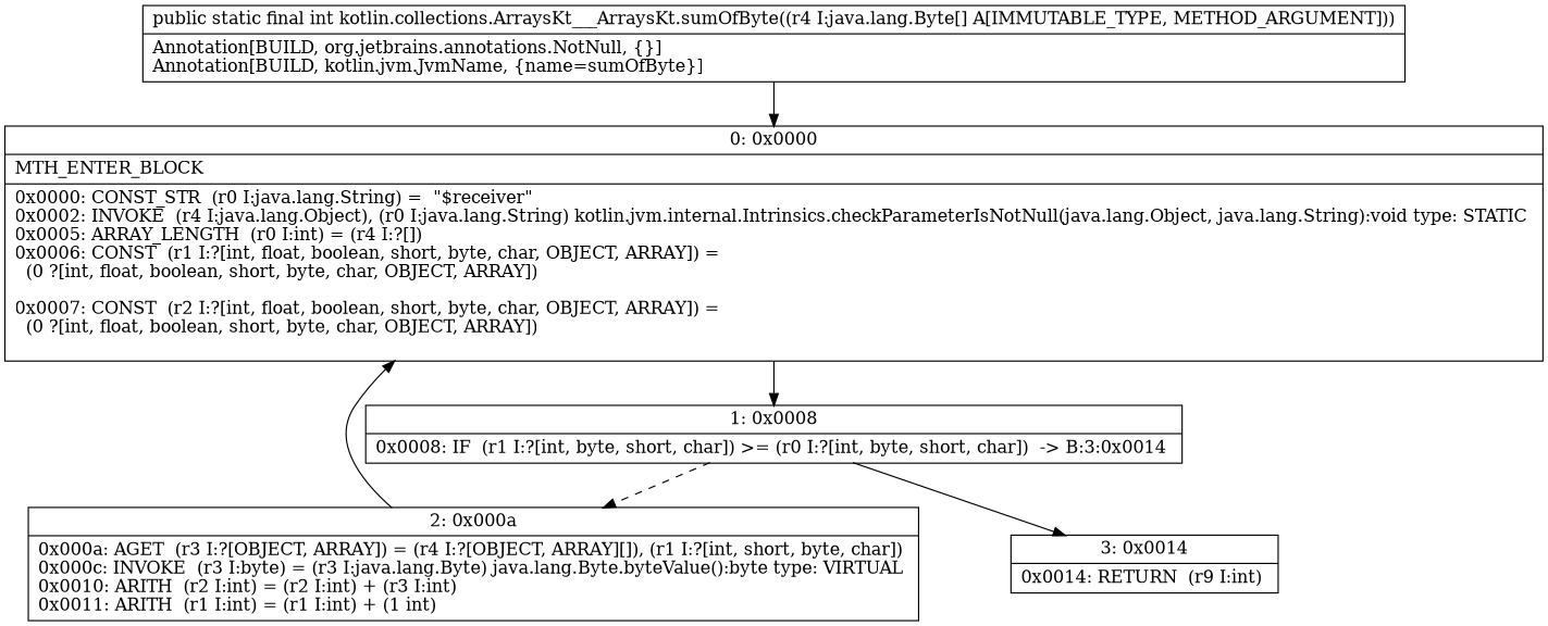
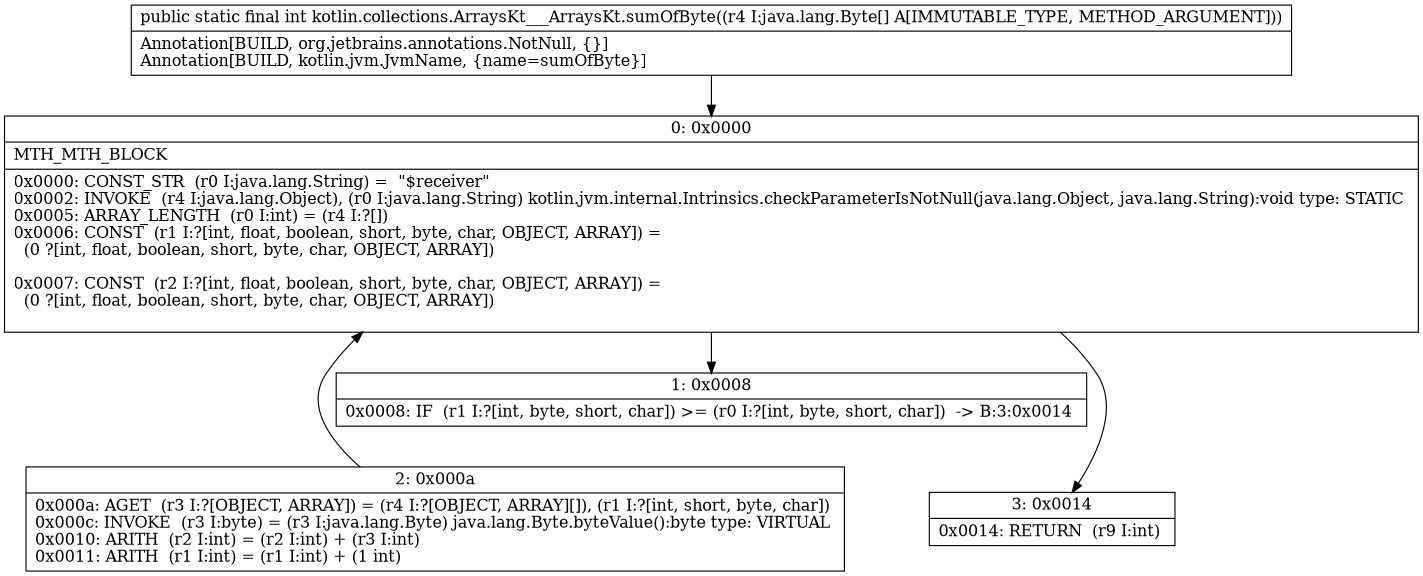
  digraph {
    fontname="DejaVu Serif"
    node [fontname="DejaVu Serif" shape=record]
    edge [fontname="DejaVu Serif"]
-   n1 [label="{0\:\ 0x0000|MTH_ENTER_BLOCK\l|0x0000: CONST_STR  (r0 I:java.lang.String) =  \"$receiver\" \l0x0002: INVOKE  (r4 I:java.lang.Object), (r0 I:java.lang.String) kotlin.jvm.internal.Intrinsics.checkParameterIsNotNull(java.lang.Object, java.lang.String):void type: STATIC \l0x0005: ARRAY_LENGTH  (r0 I:int) = (r4 I:?[]) \l0x0006: CONST  (r1 I:?[int, float, boolean, short, byte, char, OBJECT, ARRAY]) = \l  (0 ?[int, float, boolean, short, byte, char, OBJECT, ARRAY])\l \l0x0007: CONST  (r2 I:?[int, float, boolean, short, byte, char, OBJECT, ARRAY]) = \l  (0 ?[int, float, boolean, short, byte, char, OBJECT, ARRAY])\l \l}"]
+   n1 [label="{0\:\ 0x0000|MTH_MTH_BLOCK\l|0x0000: CONST_STR  (r0 I:java.lang.String) =  \"$receiver\" \l0x0002: INVOKE  (r4 I:java.lang.Object), (r0 I:java.lang.String) kotlin.jvm.internal.Intrinsics.checkParameterIsNotNull(java.lang.Object, java.lang.String):void type: STATIC \l0x0005: ARRAY_LENGTH  (r0 I:int) = (r4 I:?[]) \l0x0006: CONST  (r1 I:?[int, float, boolean, short, byte, char, OBJECT, ARRAY]) = \l  (0 ?[int, float, boolean, short, byte, char, OBJECT, ARRAY])\l \l0x0007: CONST  (r2 I:?[int, float, boolean, short, byte, char, OBJECT, ARRAY]) = \l  (0 ?[int, float, boolean, short, byte, char, OBJECT, ARRAY])\l \l}"]
    n2 [label="{1\:\ 0x0008|0x0008: IF  (r1 I:?[int, byte, short, char]) \>= (r0 I:?[int, byte, short, char])  \-\> B:3:0x0014 \l}"]
    n3 [label="{2\:\ 0x000a|0x000a: AGET  (r3 I:?[OBJECT, ARRAY]) = (r4 I:?[OBJECT, ARRAY][]), (r1 I:?[int, short, byte, char]) \l0x000c: INVOKE  (r3 I:byte) = (r3 I:java.lang.Byte) java.lang.Byte.byteValue():byte type: VIRTUAL \l0x0010: ARITH  (r2 I:int) = (r2 I:int) + (r3 I:int) \l0x0011: ARITH  (r1 I:int) = (r1 I:int) + (1 int) \l}"]
    n4 [label="{3\:\ 0x0014|0x0014: RETURN  (r9 I:int) \l}"]
    n5 [label="{public static final int kotlin.collections.ArraysKt___ArraysKt.sumOfByte((r4 I:java.lang.Byte[] A[IMMUTABLE_TYPE, METHOD_ARGUMENT]))  | Annotation[BUILD, org.jetbrains.annotations.NotNull, \{\}]\lAnnotation[BUILD, kotlin.jvm.JvmName, \{name=sumOfByte\}]\l}"]
    n1 -> n2
-   n2 -> n3 [style=dashed]
-   n2 -> n4
+   n1 -> n4
    n3 -> n1
    n5 -> n1
  }
